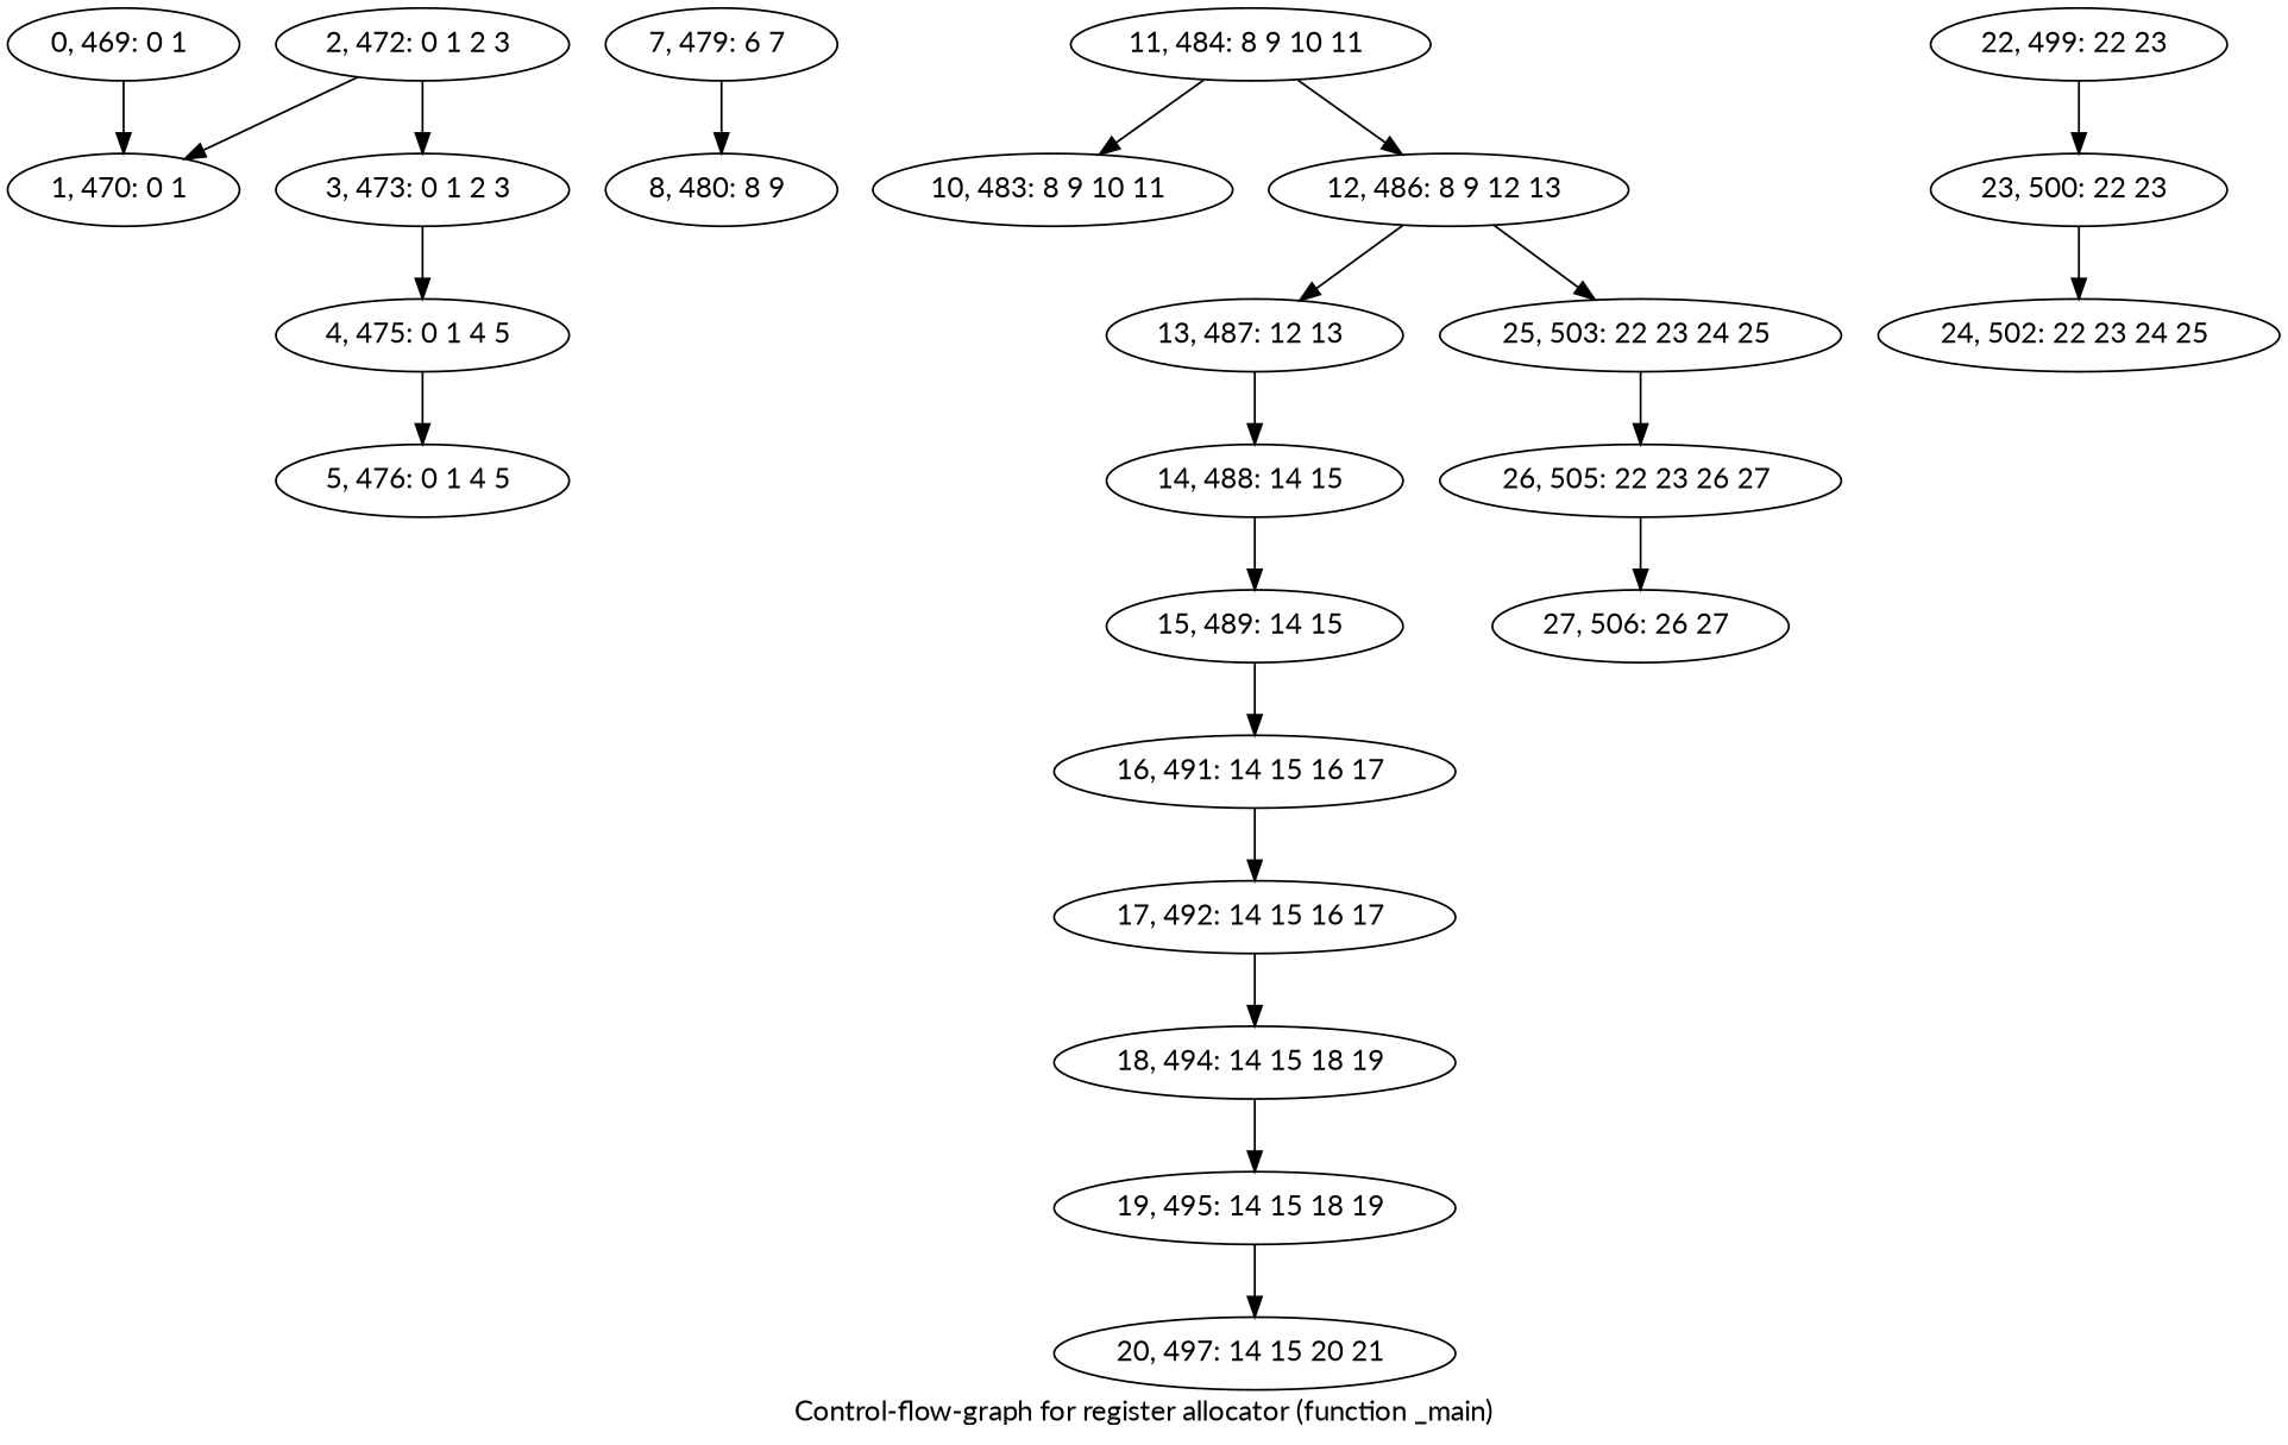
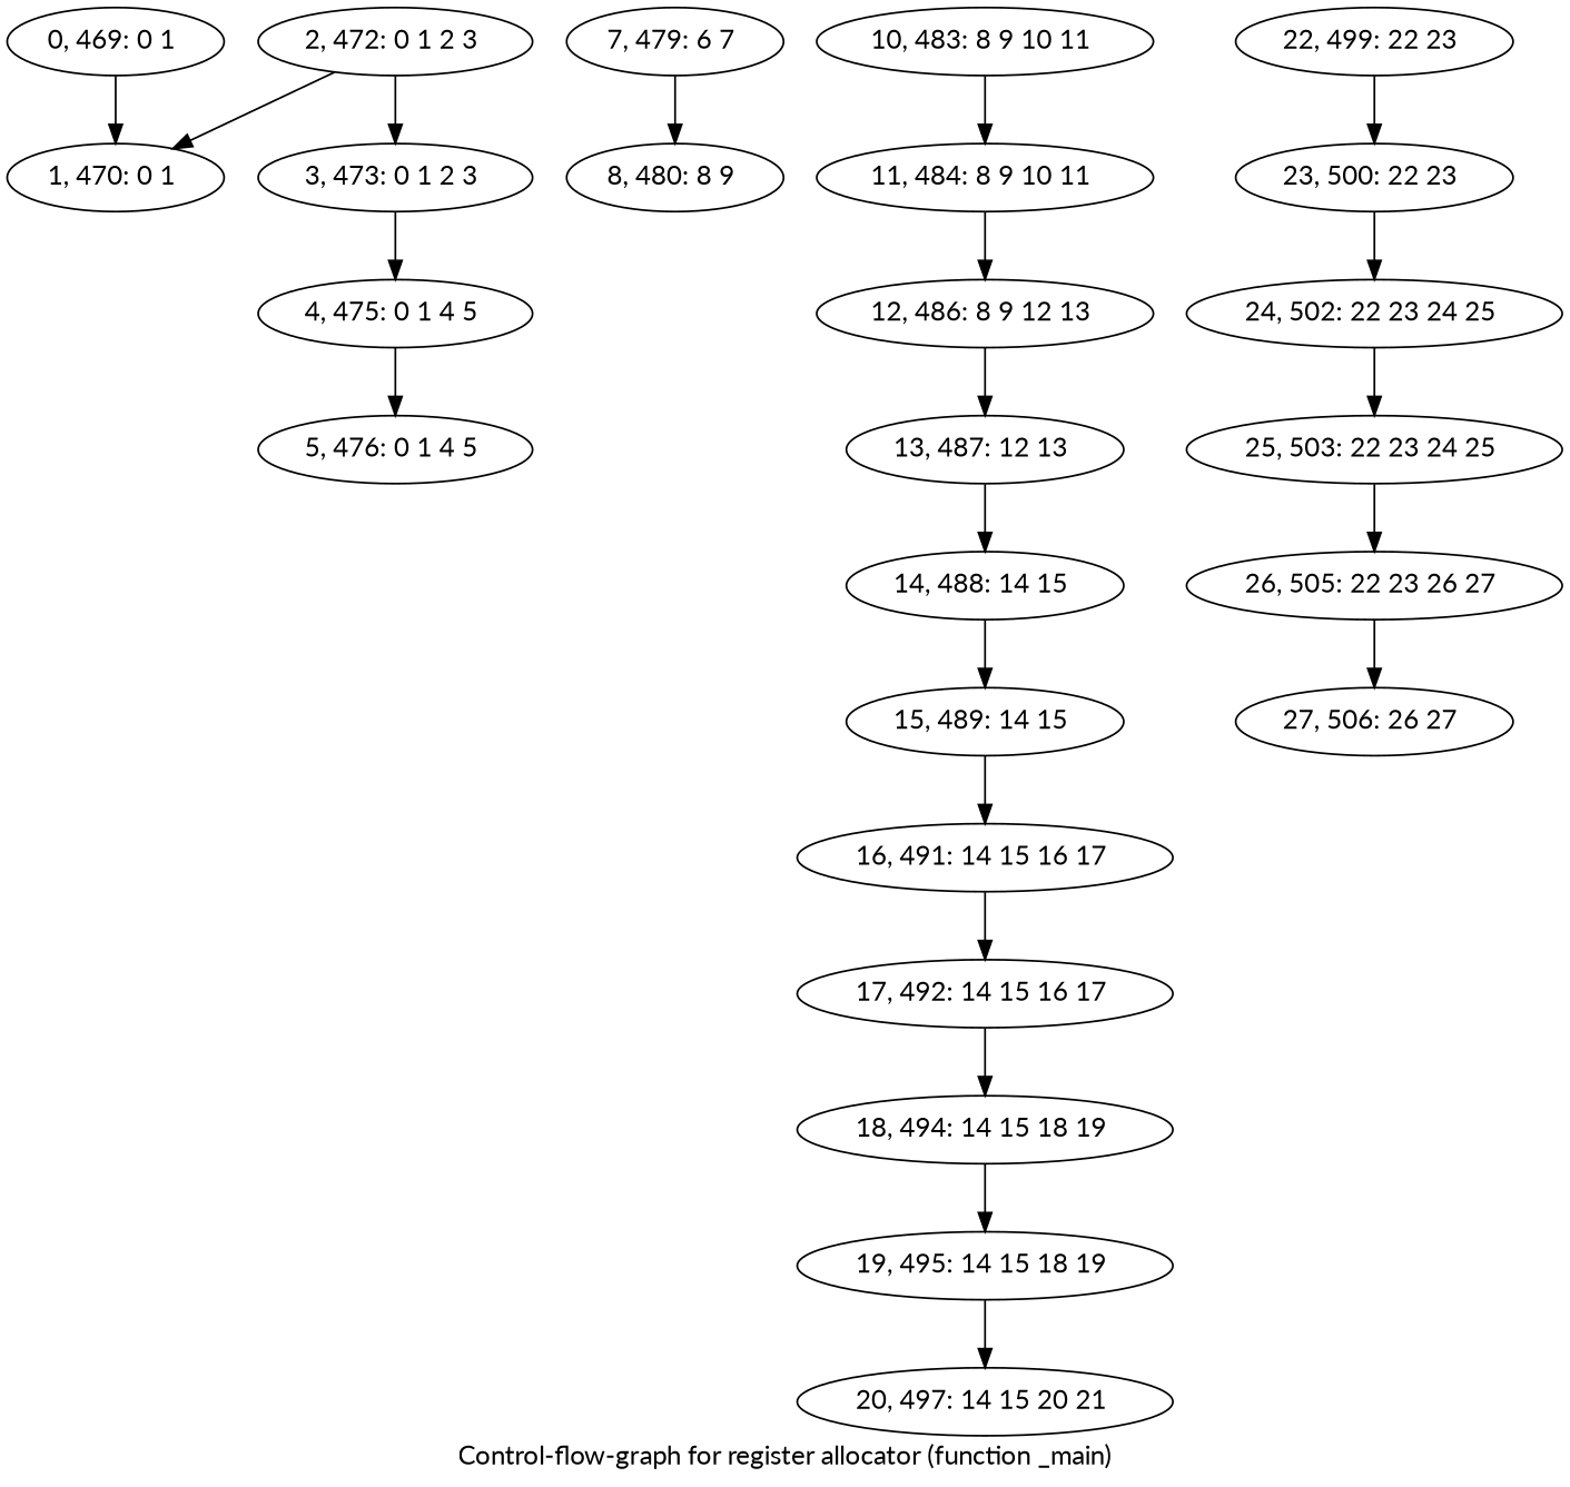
  digraph {
    fontname=Lato
    label="Control-flow-graph for register allocator (function _main)"
    node [fontname=Lato]
    edge [fontname=Lato]
    n1 [label="0, 469: 0 1 "]
    n2 [label="1, 470: 0 1 "]
    n3 [label="2, 472: 0 1 2 3 "]
    n4 [label="3, 473: 0 1 2 3 "]
    n5 [label="4, 475: 0 1 4 5 "]
    n6 [label="5, 476: 0 1 4 5 "]
    n7 [label="7, 479: 6 7 "]
    n8 [label="8, 480: 8 9 "]
    n9 [label="10, 483: 8 9 10 11 "]
    n10 [label="11, 484: 8 9 10 11 "]
    n11 [label="12, 486: 8 9 12 13 "]
    n12 [label="13, 487: 12 13 "]
    n13 [label="14, 488: 14 15 "]
    n14 [label="15, 489: 14 15 "]
    n15 [label="16, 491: 14 15 16 17 "]
    n16 [label="17, 492: 14 15 16 17 "]
    n17 [label="18, 494: 14 15 18 19 "]
    n18 [label="19, 495: 14 15 18 19 "]
    n19 [label="20, 497: 14 15 20 21 "]
    n20 [label="22, 499: 22 23 "]
    n21 [label="23, 500: 22 23 "]
    n22 [label="24, 502: 22 23 24 25 "]
    n23 [label="25, 503: 22 23 24 25 "]
    n24 [label="26, 505: 22 23 26 27 "]
    n25 [label="27, 506: 26 27 "]
    n1 -> n2
    n3 -> n2
    n3 -> n4
    n4 -> n5
    n5 -> n6
    n7 -> n8
-   n10 -> n9
+   n9 -> n10
    n10 -> n11
    n11 -> n12
    n12 -> n13
    n13 -> n14
    n14 -> n15
    n15 -> n16
    n16 -> n17
    n17 -> n18
    n18 -> n19
    n20 -> n21
    n21 -> n22
-   n11 -> n23
+   n22 -> n23
    n23 -> n24
    n24 -> n25
  }
